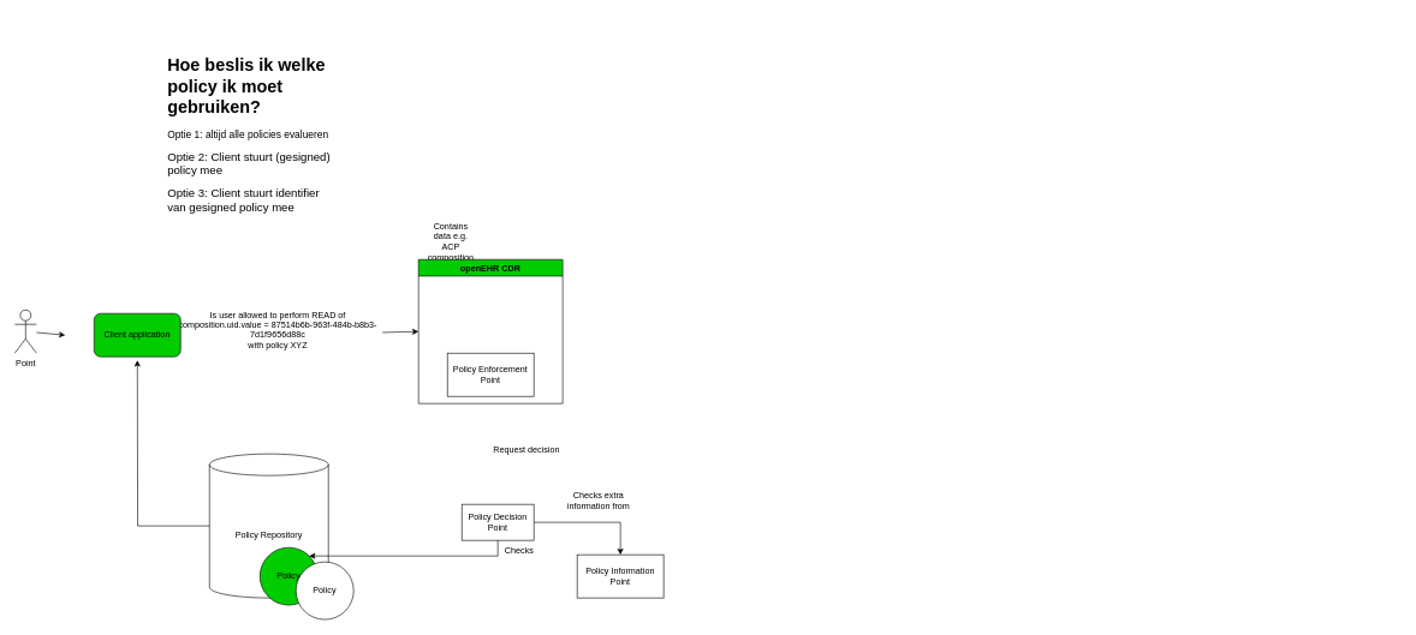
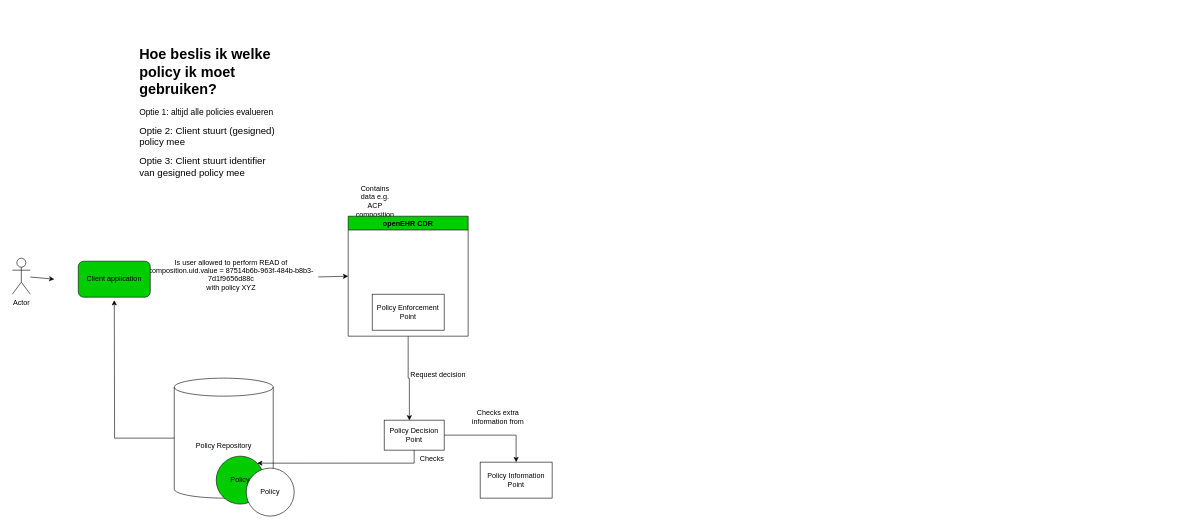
  <mxCell id="0" />
  <mxCell id="1" parent="0" />
  <mxCell id="2" value="Policy Repository" style="shape=cylinder3;whiteSpace=wrap;html=1;boundedLbl=1;backgroundOutline=1;size=15;" vertex="1" parent="1"><mxGeometry x="290" y="630" width="165" height="200" as="geometry" /></mxCell>
  <mxCell id="3" value="Policy" style="ellipse;whiteSpace=wrap;html=1;rounded=0;fillColor=#00CC00;" vertex="1" parent="1"><mxGeometry x="360" y="760" width="80" height="80" as="geometry" /></mxCell>
- <mxCell id="4" value="Point" style="shape=umlActor;verticalLabelPosition=bottom;verticalAlign=top;html=1;outlineConnect=0;" vertex="1" parent="1"><mxGeometry x="20" y="430" width="30" height="60" as="geometry" /></mxCell>
+ <mxCell id="4" value="Actor" style="shape=umlActor;verticalLabelPosition=bottom;verticalAlign=top;html=1;outlineConnect=0;" vertex="1" parent="1"><mxGeometry x="20" y="430" width="30" height="60" as="geometry" /></mxCell>
  <mxCell id="5" value="" style="endArrow=classic;html=1;rounded=0;entryX=0;entryY=0.5;entryDx=0;entryDy=0;" edge="1" parent="1" source="7" target="20"><mxGeometry width="50" height="50" relative="1" as="geometry"><mxPoint x="610" y="600" as="sourcePoint" /><mxPoint x="610" y="475" as="targetPoint" /></mxGeometry></mxCell>
  <mxCell id="6" value="" style="endArrow=classic;html=1;rounded=0;entryX=0;entryY=0.5;entryDx=0;entryDy=0;" edge="1" parent="1" source="4"><mxGeometry width="50" height="50" relative="1" as="geometry"><mxPoint x="169" y="461" as="sourcePoint" /><mxPoint x="90" y="465" as="targetPoint" /></mxGeometry></mxCell>
  <mxCell id="7" value="&lt;div&gt;Is user allowed to perform READ of composition.uid.value = 87514b6b-963f-484b-b8b3-7d1f9656d88c&lt;/div&gt;&lt;div&gt;with policy XYZ&lt;br&gt;&lt;br&gt;&lt;/div&gt;" style="text;html=1;align=center;verticalAlign=middle;whiteSpace=wrap;rounded=0;" vertex="1" parent="1"><mxGeometry x="240" y="450" width="290" height="30" as="geometry" /></mxCell>
  <mxCell id="8" style="edgeStyle=orthogonalEdgeStyle;rounded=0;orthogonalLoop=1;jettySize=auto;html=1;exitX=1;exitY=0.5;exitDx=0;exitDy=0;entryX=0.5;entryY=0;entryDx=0;entryDy=0;" edge="1" parent="1" source="9" target="12"><mxGeometry relative="1" as="geometry" /></mxCell>
  <mxCell id="9" value="Policy Decision Point" style="rounded=0;whiteSpace=wrap;html=1;" vertex="1" parent="1"><mxGeometry x="640" y="700" width="100" height="50" as="geometry" /></mxCell>
  <mxCell id="10" value="" style="group" vertex="1" connectable="0" parent="1"><mxGeometry x="680" y="610" width="100" height="30" as="geometry" /></mxCell>
  <mxCell id="11" value="Request decision" style="text;html=1;align=center;verticalAlign=middle;whiteSpace=wrap;rounded=0;" vertex="1" parent="10"><mxGeometry width="100" height="30" as="geometry" /></mxCell>
  <mxCell id="12" value="Policy Information Point" style="rounded=0;whiteSpace=wrap;html=1;" vertex="1" parent="1"><mxGeometry x="800" y="770" width="120" height="60" as="geometry" /></mxCell>
  <mxCell id="13" value="Policy" style="ellipse;whiteSpace=wrap;html=1;rounded=0;" vertex="1" parent="1"><mxGeometry x="410" y="780" width="80" height="80" as="geometry" /></mxCell>
  <mxCell id="14" style="edgeStyle=orthogonalEdgeStyle;rounded=0;orthogonalLoop=1;jettySize=auto;html=1;exitX=0;exitY=0;exitDx=0;exitDy=0;entryX=1;entryY=0;entryDx=0;entryDy=0;" edge="1" parent="1" source="15" target="3"><mxGeometry relative="1" as="geometry"><Array as="points"><mxPoint x="690" y="772" /></Array></mxGeometry></mxCell>
  <mxCell id="15" value="Checks" style="text;html=1;align=center;verticalAlign=middle;whiteSpace=wrap;rounded=0;" vertex="1" parent="1"><mxGeometry x="690" y="750" width="60" height="30" as="geometry" /></mxCell>
  <mxCell id="16" value="" style="shape=image;verticalLabelPosition=bottom;labelBackgroundColor=default;verticalAlign=top;aspect=fixed;imageAspect=0;image=https://miro.medium.com/v2/resize:fit:1400/1*de-WLl2462P3n0lx86OWwA.png;" vertex="1" parent="1"><mxGeometry x="920" y="20" width="1022" height="786" as="geometry" /></mxCell>
+ <mxCell id="17" style="edgeStyle=orthogonalEdgeStyle;rounded=0;orthogonalLoop=1;jettySize=auto;html=1;exitX=0.5;exitY=1;exitDx=0;exitDy=0;entryX=0.42;entryY=0.008;entryDx=0;entryDy=0;entryPerimeter=0;" edge="1" parent="1" source="20" target="9"><mxGeometry relative="1" as="geometry" /></mxCell>
  <mxCell id="18" value="" style="group" vertex="1" connectable="0" parent="1"><mxGeometry x="580" y="310" width="200" height="250" as="geometry" /></mxCell>
  <mxCell id="19" value="&lt;div&gt;Contains data e.g. ACP composition&lt;/div&gt;" style="text;html=1;align=center;verticalAlign=middle;whiteSpace=wrap;rounded=0;" vertex="1" parent="18"><mxGeometry x="15" y="10" width="60" height="30" as="geometry" /></mxCell>
  <mxCell id="20" value="&lt;div&gt;openEHR CDR&lt;/div&gt;" style="swimlane;whiteSpace=wrap;html=1;fillColor=#00CC00;" vertex="1" parent="18"><mxGeometry y="50" width="200" height="200" as="geometry" /></mxCell>
  <mxCell id="21" value="Policy Enforcement Point" style="rounded=0;whiteSpace=wrap;html=1;" vertex="1" parent="20"><mxGeometry x="40" y="130" width="120" height="60" as="geometry" /></mxCell>
  <mxCell id="22" value="Checks extra information from" style="text;html=1;align=center;verticalAlign=middle;whiteSpace=wrap;rounded=0;" vertex="1" parent="1"><mxGeometry x="780" y="680" width="100" height="30" as="geometry" /></mxCell>
  <mxCell id="23" value="&lt;h1 style=&quot;margin-top: 0px;&quot;&gt;Hoe beslis ik welke policy ik moet gebruiken?&lt;/h1&gt;&lt;p&gt;&lt;font style=&quot;font-size: 14px;&quot;&gt;Optie 1: altijd alle policies evalueren&lt;/font&gt;&lt;/p&gt;&lt;p&gt;&lt;font size=&quot;3&quot;&gt;Optie 2: Client stuurt (gesigned) policy mee&lt;/font&gt;&lt;/p&gt;&lt;p&gt;&lt;font size=&quot;3&quot;&gt;Optie 3: Client stuurt identifier van gesigned policy mee&lt;/font&gt;&lt;br&gt;&lt;/p&gt;" style="text;html=1;whiteSpace=wrap;overflow=hidden;rounded=0;" vertex="1" parent="1"><mxGeometry x="230" y="70" width="230" height="280" as="geometry" /></mxCell>
  <mxCell id="24" value="Client application" style="rounded=1;whiteSpace=wrap;html=1;fillColor=#00CC00;" vertex="1" parent="1"><mxGeometry y="435" width="120" height="60" as="geometry" x="130" /></mxCell>
  <mxCell id="25" style="edgeStyle=orthogonalEdgeStyle;rounded=0;orthogonalLoop=1;jettySize=auto;html=1;" edge="1" parent="1" source="2"><mxGeometry relative="1" as="geometry"><mxPoint x="190" y="500" as="targetPoint" /></mxGeometry></mxCell>
